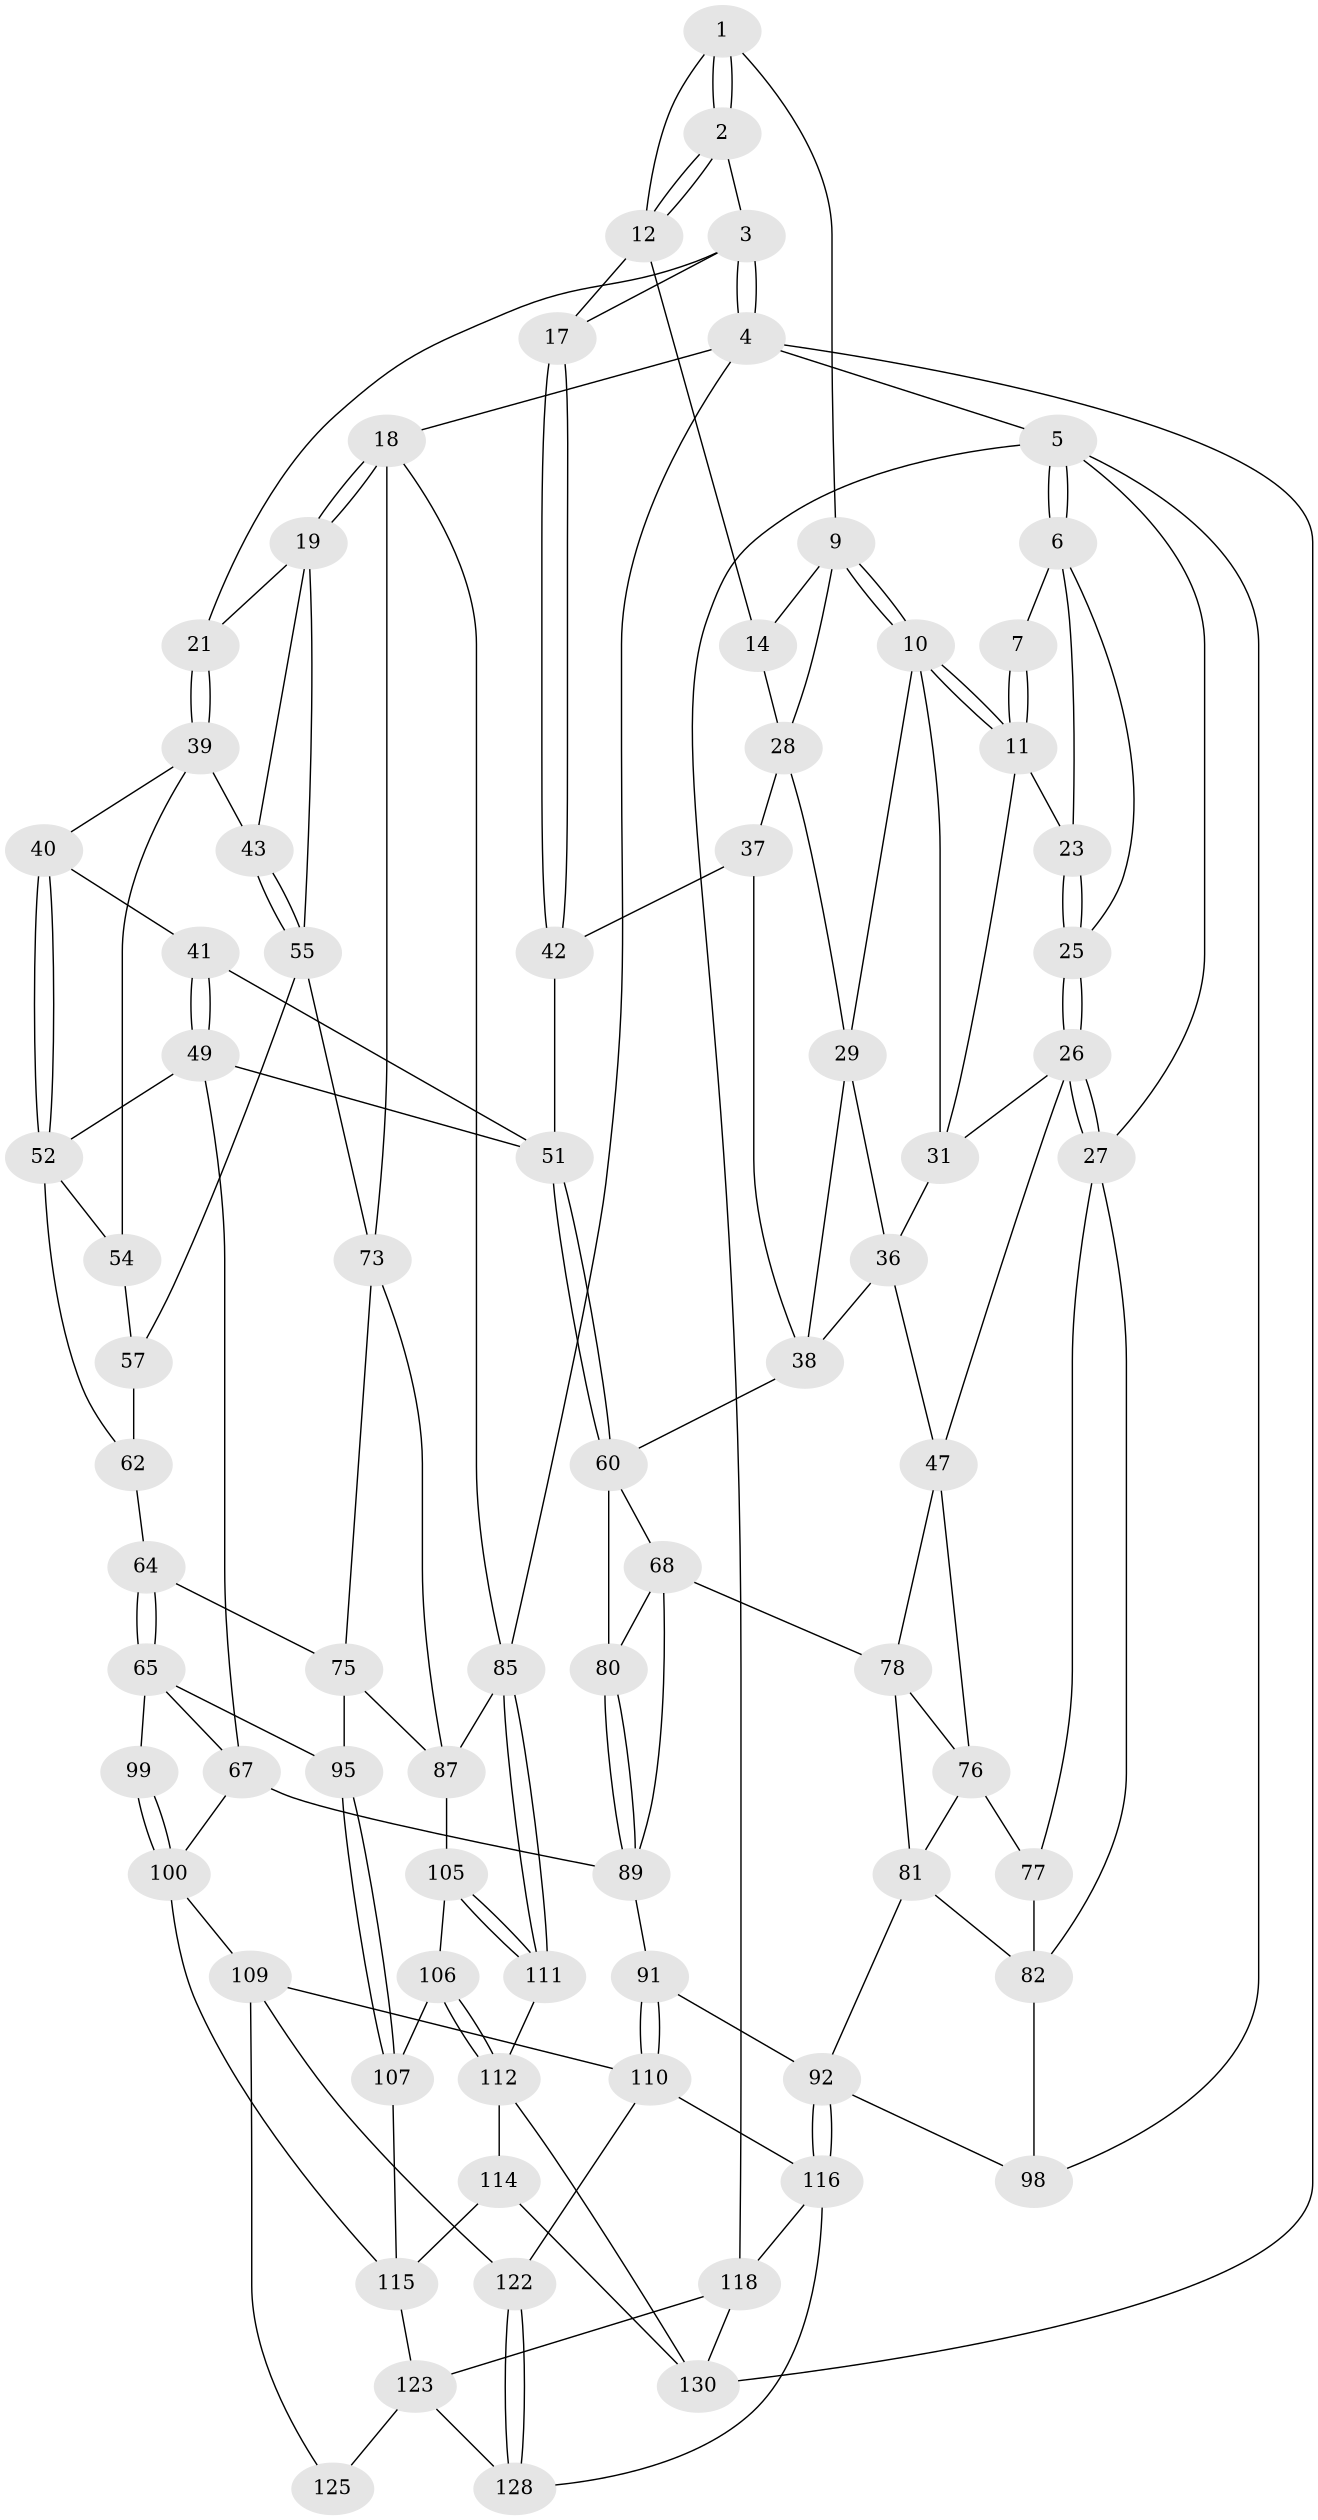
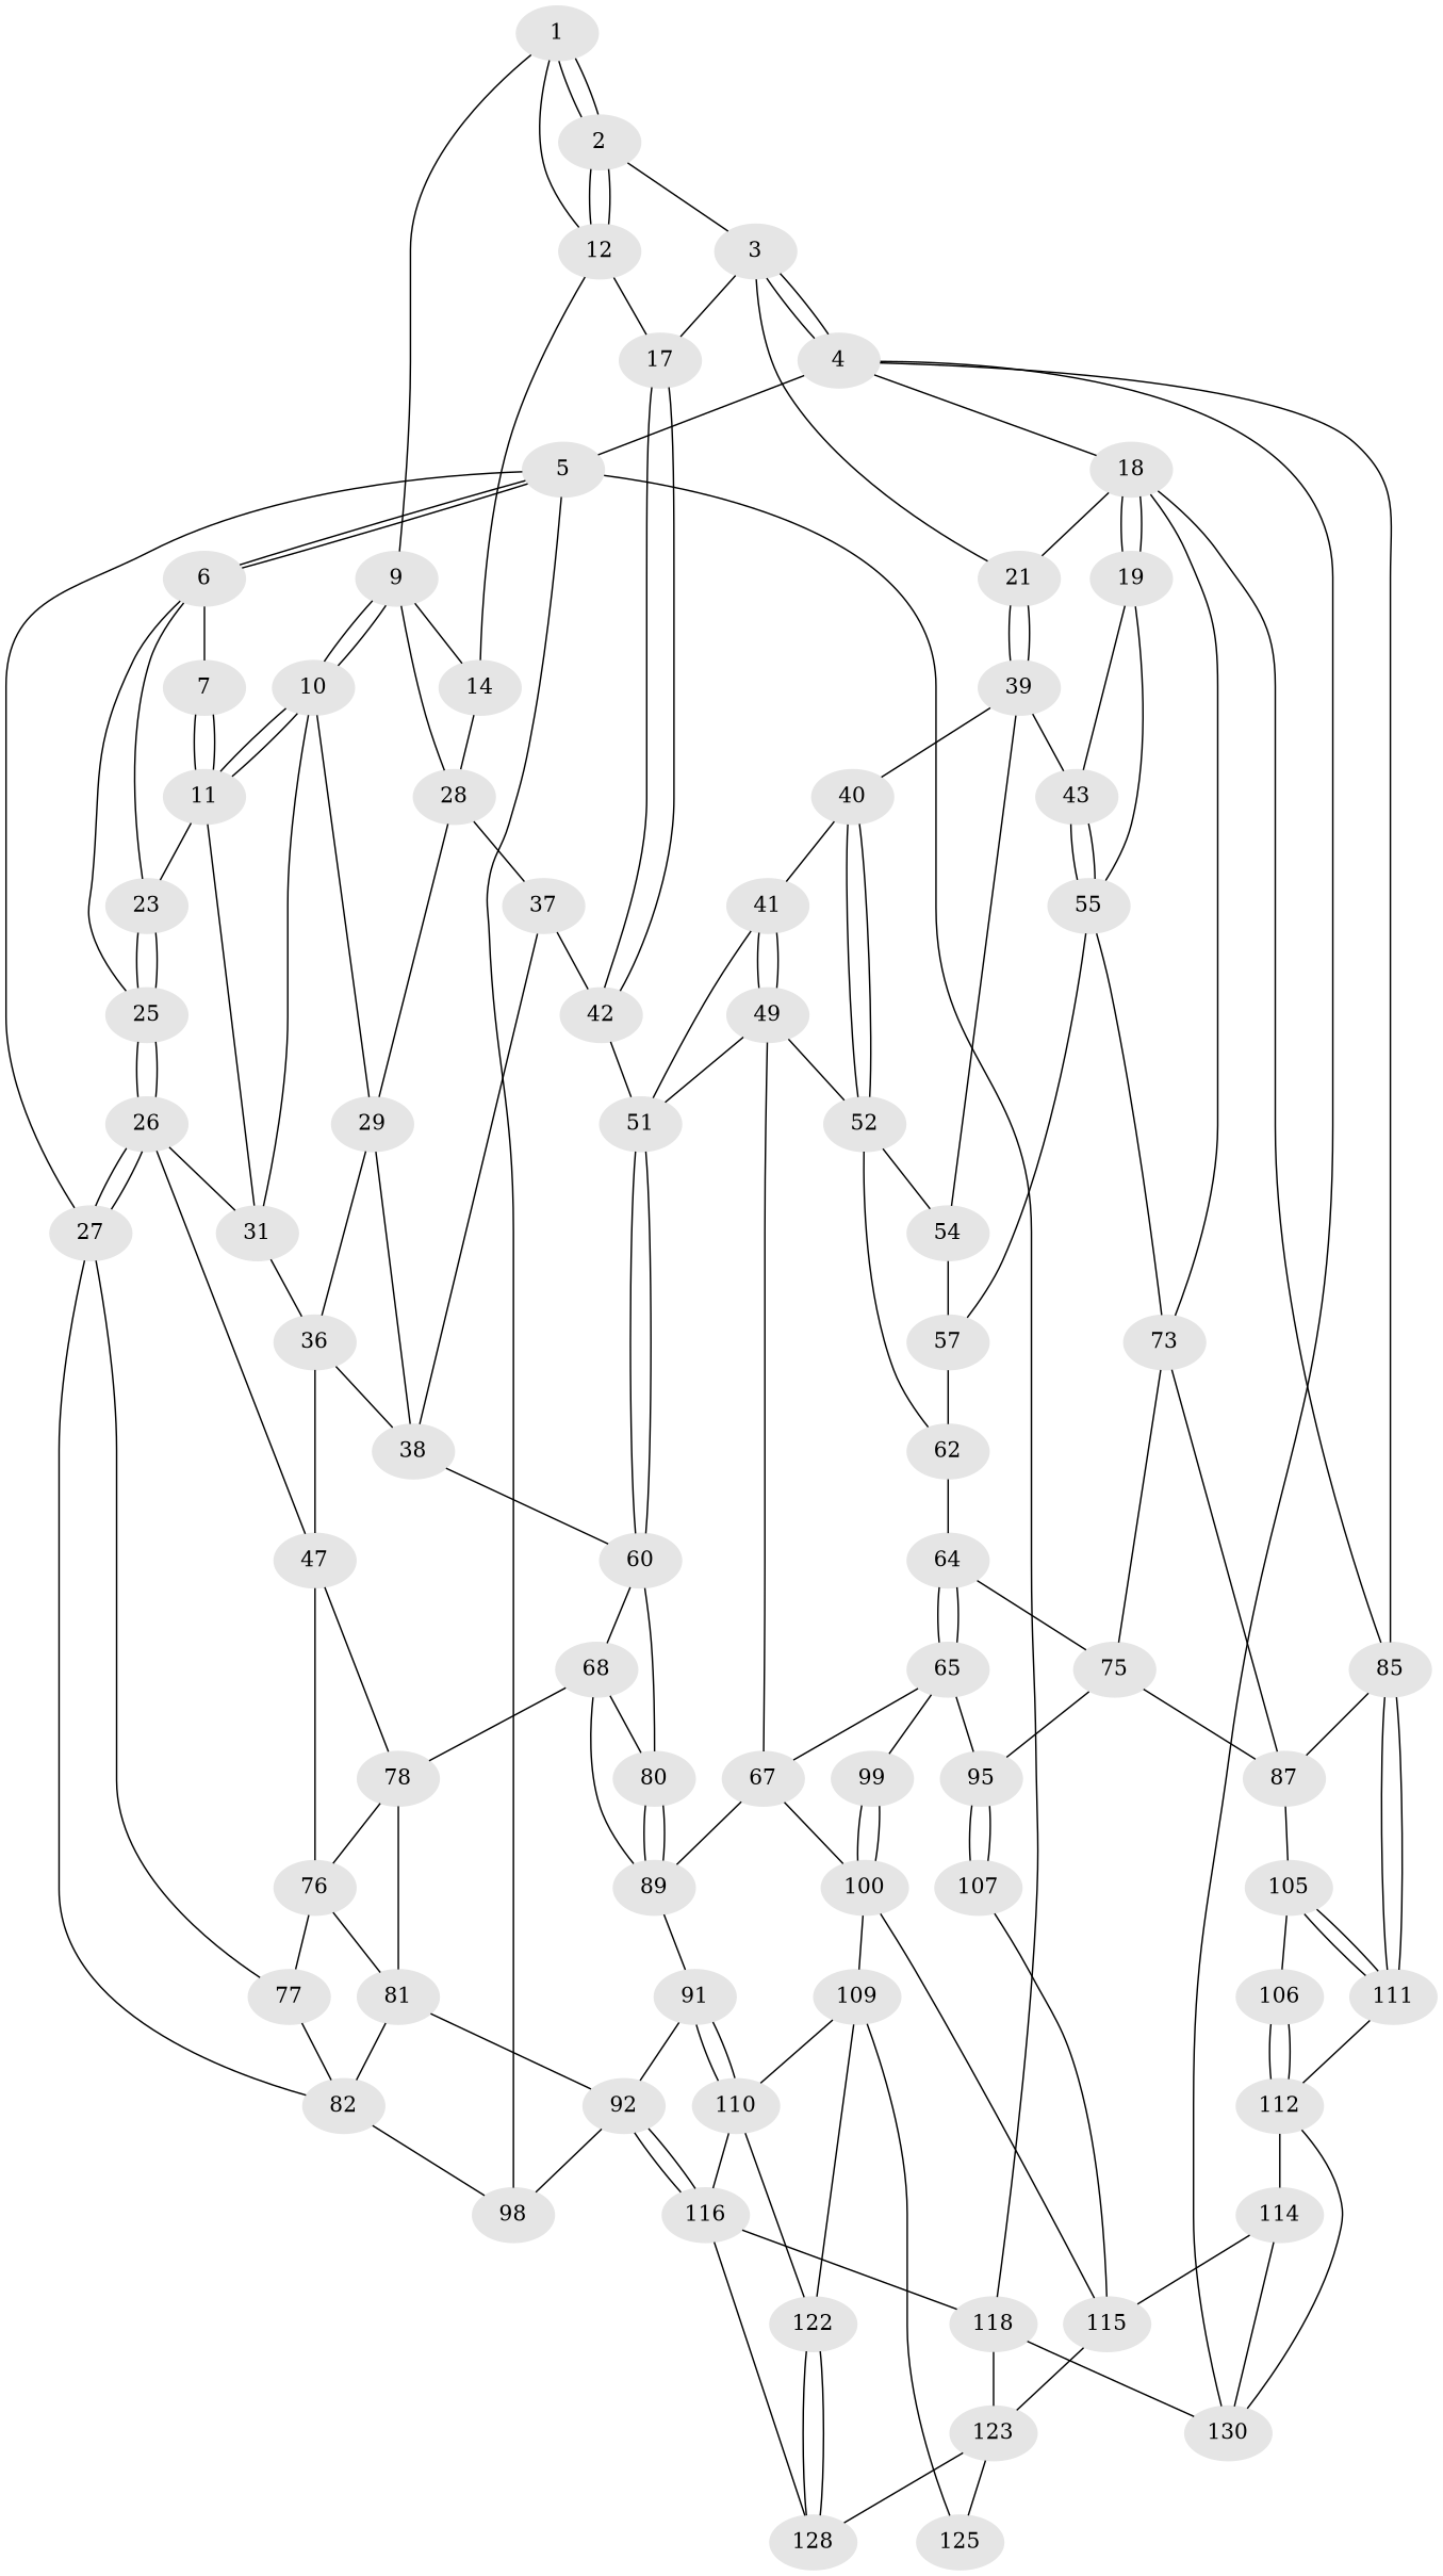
  graph {
    node [color=gray90 style=filled]
    1 [super="+8"]
    2
    9 [super="+15"]
    12 [super="+13"]
    3 [super="+16"]
    10 [super="+30"]
    14
    28 [super="+34"]
    17
    4 [super="+84"]
    21
    5 [super="+103"]
    18 [super="+72"]
    85 [super="+86"]
    130 [super="+131"]
    42 [super="+45"]
    39 [super="+44"]
    6 [super="+24"]
    27 [super="+78"]
    98
    118 [super="+132"]
    19 [super="+20"]
    73 [super="+74"]
    87 [super="+104"]
    111
    7
    23
    25
    77
    82 [super="+97"]
    123 [super="+124"]
    11 [super="+22"]
    26 [super="+32"]
    31 [super="+33"]
    29 [super="+35"]
    37
    36 [super="+46"]
    38 [super="+59"]
    51
    43
    55 [super="+56"]
    75 [super="+88"]
    57 [super="+58"]
    40
    54
    47 [super="+48"]
    n47 [label=78 super="+71"]
    76 [super="+79"]
    60 [super="+61"]
    68 [super="+69"]
    80
    41
    52 [super="+53"]
    49 [super="+50"]
    62 [super="+63"]
    67 [super="+94"]
    81 [super="+83"]
    89 [super="+90"]
    100 [super="+101"]
    64
    65 [super="+66"]
    95 [super="+96"]
    99
    107 [super="+108"]
    91
    109 [super="+121"]
    115 [super="+120"]
    92 [super="+93"]
    105
    116 [super="+117"]
    112 [super="+113"]
    106
    110 [super="+119"]
    122
    128 [super="+129"]
    125 [super="+126"]
    114
    1 -- 2
    1 -- 2
    1 -- 9
    1 -- 12
    2 -- 12
    2 -- 12
    2 -- 3
    9 -- 10
    9 -- 10
    9 -- 14
    9 -- 28
    12 -- 14
    12 -- 17
    3 -- 17
    3 -- 4
    3 -- 4
    3 -- 21
    10 -- 11
    10 -- 11
    10 -- 31
    10 -- 29
    14 -- 28
    28 -- 29
    28 -- 37
    17 -- 42
    17 -- 42
    4 -- 5 [weight=2]
    4 -- 18
    4 -- 85
    4 -- 130
    21 -- 39
    21 -- 39
    5 -- 6
    5 -- 6
    5 -- 27
    5 -- 98
    5 -- 118
    18 -- 85
    18 -- 19
    18 -- 19
    18 -- 73
    85 -- 87
    85 -- 111
    85 -- 111
    42 -- 51
    39 -- 43
    39 -- 40
    39 -- 54
    6 -- 7
    6 -- 23
    6 -- 25
    27 -- 77
    27 -- 82
    118 -- 130
    118 -- 123
-   19 -- 21
+   18 -- 21
    19 -- 43
    19 -- 55
    73 -- 87
    73 -- 75
    87 -- 105
    111 -- 112
    7 -- 11
    7 -- 11
    23 -- 25
    23 -- 25
    25 -- 26
    25 -- 26
    77 -- 82
    82 -- 98
    123 -- 128
    123 -- 125
    11 -- 23
    11 -- 31
    26 -- 27
    26 -- 27
    26 -- 31
    26 -- 47
    31 -- 36
    29 -- 36
    29 -- 38
    37 -- 42
    37 -- 38
    36 -- 38
    36 -- 47
    38 -- 60
    51 -- 60
    51 -- 60
    43 -- 55
    43 -- 55
    55 -- 73
    55 -- 57
    75 -- 87
    75 -- 95
    57 -- 62 [weight=2]
    40 -- 41
    40 -- 52
    40 -- 52
    54 -- 57
    47 -- n47
    47 -- 76
    n47 -- 76
    n47 -- 81
    76 -- 77
    76 -- 81
    60 -- 68
    60 -- 80
    68 -- n47
    68 -- 80
    68 -- 89
    80 -- 89
    80 -- 89
    41 -- 51
    41 -- 49
    41 -- 49
    52 -- 54
    52 -- 62
    49 -- 51
    49 -- 52
    49 -- 67
    62 -- 64
    67 -- 89
    67 -- 100
    81 -- 82
    81 -- 92
    89 -- 91
    100 -- 109
    100 -- 115
    64 -- 75
    64 -- 65
    64 -- 65
    65 -- 67
    65 -- 95
    65 -- 99
    95 -- 107
    95 -- 107
    99 -- 100
    99 -- 100
    107 -- 115
    91 -- 92
    91 -- 110
    91 -- 110
    109 -- 110
    109 -- 122
    109 -- 125
    115 -- 123
    92 -- 98
    92 -- 116
    92 -- 116
    105 -- 111
    105 -- 111
    105 -- 106
    116 -- 118
    116 -- 128
    112 -- 130
    112 -- 114
-   106 -- 107
    106 -- 112
    106 -- 112
    110 -- 116
    110 -- 122
    122 -- 128
    122 -- 128
    114 -- 130
    114 -- 115
  }
